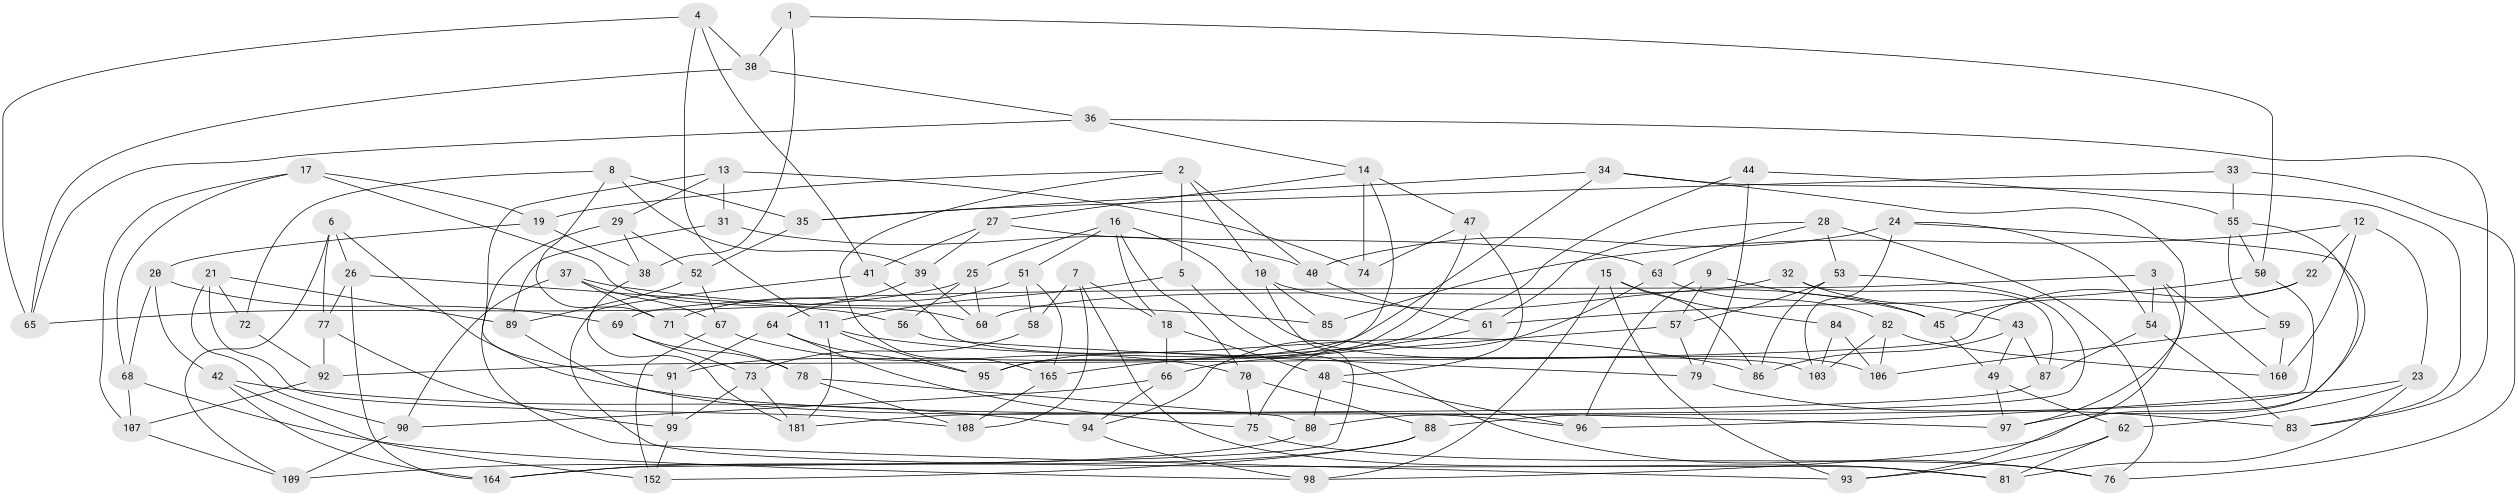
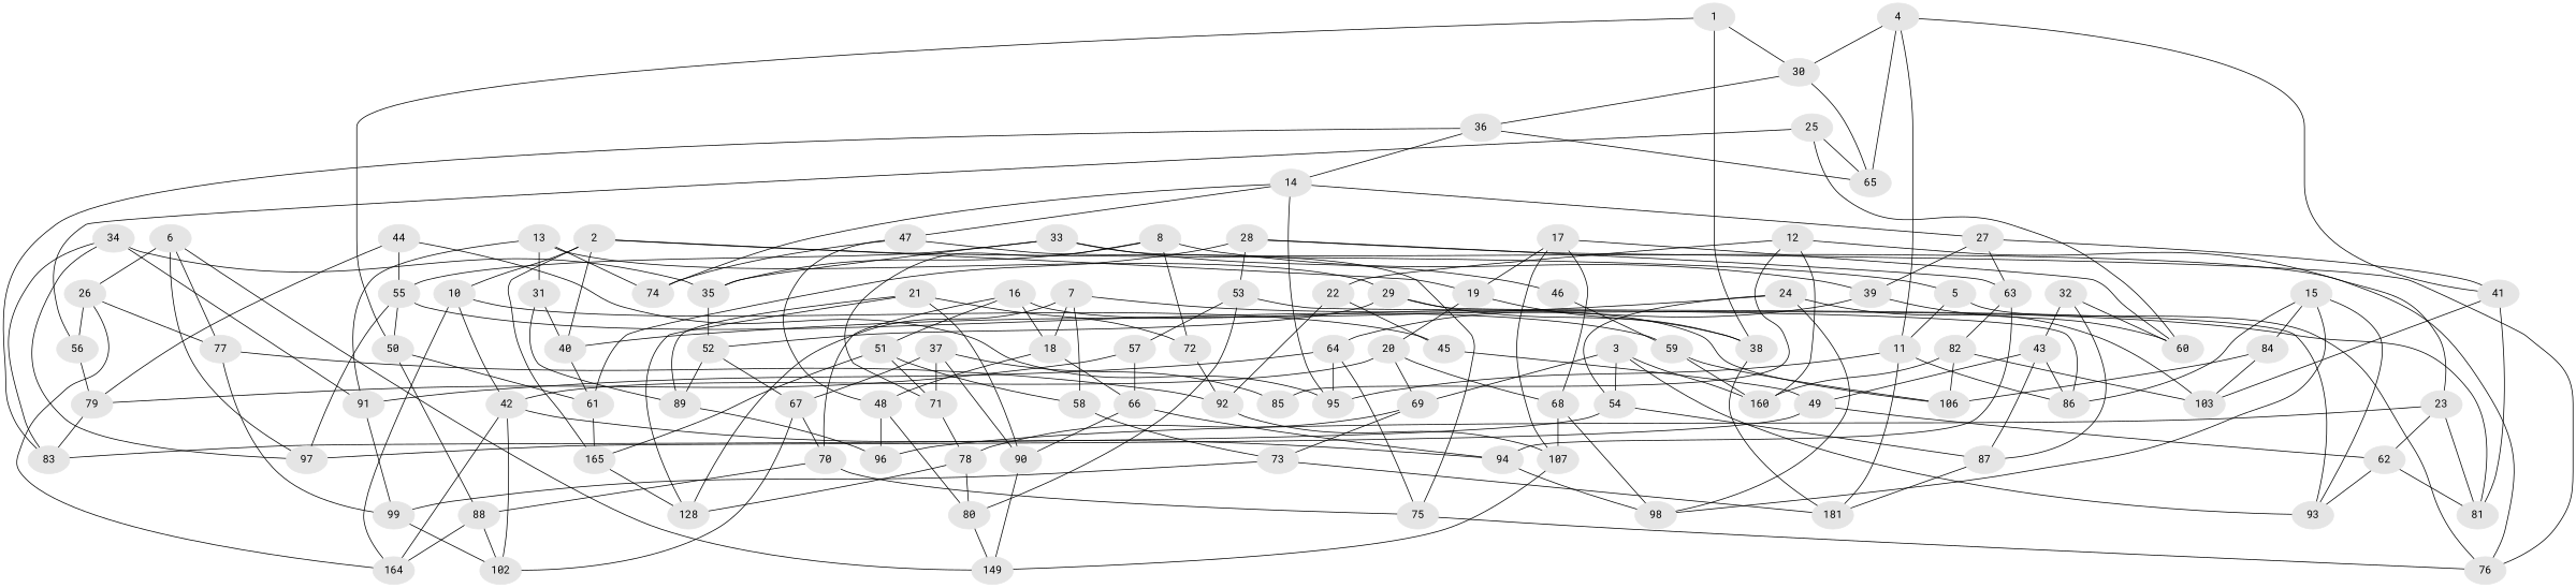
  graph {
    fontname="Roboto Mono"
    node [color=gray90 fontname="Roboto Mono" style=filled]
    edge [fontname="Roboto Mono"]
    1
    30
    38
    50
    65
    36
    n7 [label=181]
    61
    88
    2
    5
    19
    40
    n14 [label=165]
    10
    11
    76
    20
-   108
+   108 [label=128]
    3
    54
    69
    93
    n24 [label=160]
    87
    83
    73
    78
    4
    41
    86
    95
    81
    103
    45
    85
    n37 [label=164]
    6
    26
    77
    97
-   109
+   109 [label=149]
    56
    92
    99
    7
    18
    58
    48
    66
    8
    35
    39
    71
    72
    52
    60
    64
-   9
    57
    96
    49
+   46
    59
    79
    12
    22
    23
    62
    13
    29
    31
    74
    91
    89
    14
    27
    47
    63
    75
    15
    84
    98
    106
    16
    25
    70
    51
    17
    68
    107
    80
    90
    94
    42
-   102 [label=152]
+   102
    21
    24
    82
    28
    53
    67
    32
    43
    33
    55
    34
    37
    44
    1 -- 30
    1 -- 38
    1 -- 50
    30 -- 65
    30 -- 36
    38 -- n7
    50 -- 61
    50 -- 88
    36 -- 65
    36 -- 83
    36 -- 14
    61 -- n14
    88 -- n37
    88 -- 102
    2 -- 5
    2 -- 19
    2 -- 40
    2 -- n14
    2 -- 10
    5 -- 11
    5 -- 76
    19 -- 38
    19 -- 20
    40 -- 61
    n14 -- 108
    10 -- 45
-   10 -- 85
+   10 -- 42
    10 -- n37
    11 -- n7
    11 -- 86
    11 -- 95
    20 -- 69
    20 -- 68
    20 -- 42
    3 -- 54
    3 -- 69
    3 -- 93
    3 -- n24
    54 -- 87
    54 -- 83
    69 -- 73
    69 -- 78
    87 -- n7
    73 -- n7
    73 -- 99
    78 -- 108
    78 -- 80
    4 -- 30
    4 -- 65
    4 -- 11
    4 -- 41
    41 -- 81
    41 -- 103
    45 -- 49
    6 -- 26
    6 -- 77
    6 -- 97
    6 -- 109
    26 -- n37
    26 -- 77
    26 -- 56
    77 -- 92
    77 -- 99
    56 -- 79
    92 -- 107
    99 -- 102
    7 -- 108
    7 -- 81
    7 -- 18
    7 -- 58
    18 -- 48
    18 -- 66
    58 -- 73
    48 -- 96
    48 -- 80
    66 -- 90
    66 -- 94
    8 -- 35
    8 -- 39
    8 -- 71
    8 -- 72
    35 -- 52
    39 -- 60
    39 -- 64
    71 -- 78
    72 -- 92
    52 -- 89
    52 -- 67
    64 -- 95
    64 -- 91
    64 -- 75
-   9 -- 45
-   9 -- 57
-   9 -- 96
    57 -- 66
    57 -- 79
    49 -- 97
    49 -- 62
+   46 -- 59
    59 -- n24
    59 -- 106
    79 -- 83
    12 -- n24
    12 -- 85
    12 -- 22
    12 -- 23
    22 -- 45
    22 -- 92
    23 -- 81
    23 -- 96
    23 -- 62
    62 -- 93
    62 -- 81
    13 -- 29
    13 -- 31
    13 -- 74
    13 -- 91
    29 -- 38
    29 -- 93
    29 -- 52
    31 -- 40
    31 -- 89
    91 -- 99
    89 -- 96
    14 -- 95
    14 -- 74
    14 -- 27
    14 -- 47
    27 -- 41
    27 -- 39
    27 -- 63
    47 -- 48
    47 -- 74
    47 -- 75
    63 -- 94
    63 -- 82
    75 -- 76
    15 -- 93
    15 -- 86
    15 -- 84
    15 -- 98
    84 -- 103
    84 -- 106
    16 -- 18
    16 -- 106
-   16 -- 25
    16 -- 70
    16 -- 51
    25 -- 65
    25 -- 56
    25 -- 60
    70 -- 88
    70 -- 75
    51 -- n14
    51 -- 58
    51 -- 71
    17 -- 19
    17 -- 60
    17 -- 68
    17 -- 107
    68 -- 98
    68 -- 107
    107 -- 109
    80 -- 109
    90 -- 109
    94 -- 98
    42 -- n37
    42 -- 94
    42 -- 102
    21 -- 108
    21 -- 72
    21 -- 89
    21 -- 90
    24 -- 40
    24 -- 54
    24 -- 103
    24 -- 98
    82 -- n24
    82 -- 103
    82 -- 106
    28 -- 61
    28 -- 76
    28 -- 63
    28 -- 53
    53 -- 86
    53 -- 57
    53 -- 80
    67 -- 70
    67 -- 102
    32 -- 87
    32 -- 60
    32 -- 43
    43 -- 87
    43 -- 86
    43 -- 49
    33 -- 76
    33 -- 35
+   33 -- 46
    33 -- 55
    55 -- 50
    55 -- 97
    55 -- 59
    34 -- 83
    34 -- 97
    34 -- 35
    34 -- 91
    37 -- 85
    37 -- 71
    37 -- 90
    37 -- 67
    44 -- 95
    44 -- 79
    44 -- 55
  }
